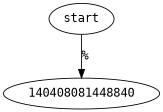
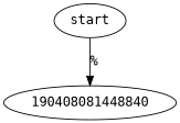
  digraph {
    fontname="DejaVu Sans Mono"
    node [fontname="DejaVu Sans Mono"]
    n1 [label=start]
-   140408081448840
+   140408081448840 [label=190408081448840]
    n1 -> 140408081448840 [label="%" fontname="DejaVu Sans Mono"]
  }
